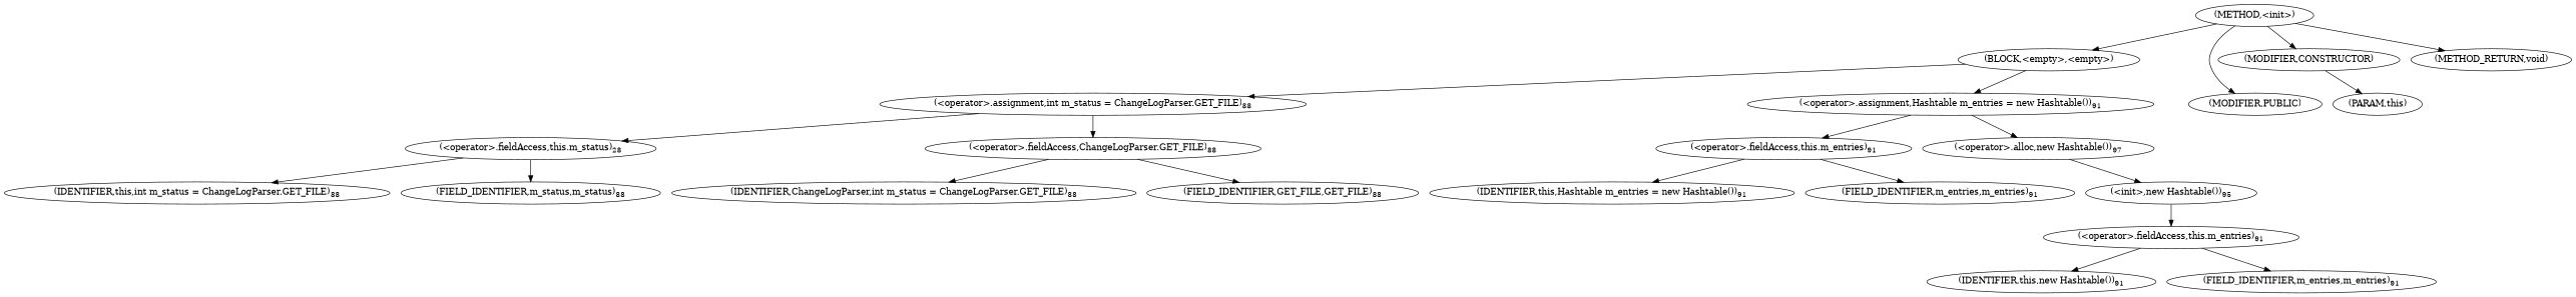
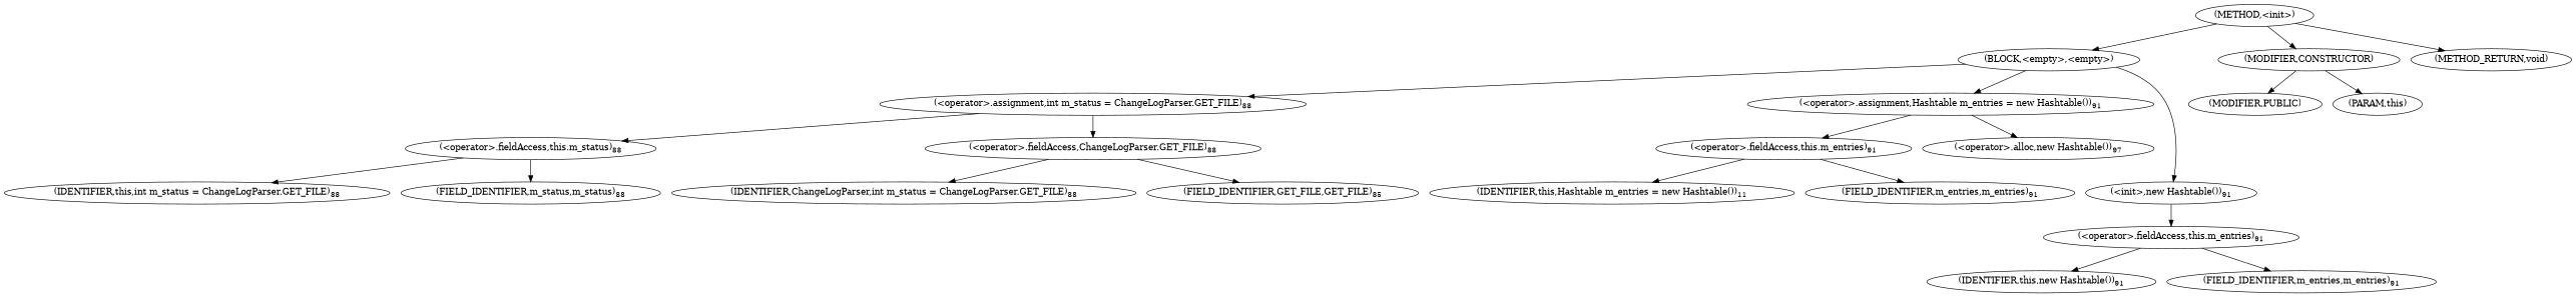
  digraph {
    n1 [label=<(METHOD,&lt;init&gt;)>]
    n2 [label=<(BLOCK,&lt;empty&gt;,&lt;empty&gt;)>]
    n3 [label=<(MODIFIER,CONSTRUCTOR)>]
    n4 [label=<(MODIFIER,PUBLIC)>]
    n5 [label=<(METHOD_RETURN,void)>]
    n6 [label=<(PARAM,this)>]
    n7 [label=<(&lt;operator&gt;.assignment,int m_status = ChangeLogParser.GET_FILE)<SUB>88</SUB>>]
    n8 [label=<(&lt;operator&gt;.assignment,Hashtable m_entries = new Hashtable())<SUB>91</SUB>>]
-   n9 [label=<(&lt;init&gt;,new Hashtable())<SUB>95</SUB>>]
-   n10 [label=<(&lt;operator&gt;.fieldAccess,this.m_status)<SUB>28</SUB>>]
+   n9 [label=<(&lt;init&gt;,new Hashtable())<SUB>91</SUB>>]
+   n10 [label=<(&lt;operator&gt;.fieldAccess,this.m_status)<SUB>88</SUB>>]
    n11 [label=<(&lt;operator&gt;.fieldAccess,ChangeLogParser.GET_FILE)<SUB>88</SUB>>]
    n12 [label=<(&lt;operator&gt;.fieldAccess,this.m_entries)<SUB>91</SUB>>]
    n13 [label=<(&lt;operator&gt;.alloc,new Hashtable())<SUB>97</SUB>>]
    n14 [label=<(&lt;operator&gt;.fieldAccess,this.m_entries)<SUB>91</SUB>>]
    n15 [label=<(IDENTIFIER,this,int m_status = ChangeLogParser.GET_FILE)<SUB>88</SUB>>]
    n16 [label=<(FIELD_IDENTIFIER,m_status,m_status)<SUB>88</SUB>>]
    n17 [label=<(IDENTIFIER,ChangeLogParser,int m_status = ChangeLogParser.GET_FILE)<SUB>88</SUB>>]
-   n18 [label=<(FIELD_IDENTIFIER,GET_FILE,GET_FILE)<SUB>88</SUB>>]
-   n19 [label=<(IDENTIFIER,this,Hashtable m_entries = new Hashtable())<SUB>91</SUB>>]
+   n18 [label=<(FIELD_IDENTIFIER,GET_FILE,GET_FILE)<SUB>85</SUB>>]
+   n19 [label=<(IDENTIFIER,this,Hashtable m_entries = new Hashtable())<SUB>11</SUB>>]
    n20 [label=<(FIELD_IDENTIFIER,m_entries,m_entries)<SUB>91</SUB>>]
    n21 [label=<(IDENTIFIER,this,new Hashtable())<SUB>91</SUB>>]
    n22 [label=<(FIELD_IDENTIFIER,m_entries,m_entries)<SUB>91</SUB>>]
    n1 -> n2
    n1 -> n3
-   n1 -> n4
+   n3 -> n4
    n1 -> n5
    n2 -> n7
    n2 -> n8
-   n13 -> n9
+   n2 -> n9
    n3 -> n6
    n7 -> n10
    n7 -> n11
    n8 -> n12
    n8 -> n13
    n9 -> n14
    n10 -> n15
    n10 -> n16
    n11 -> n17
    n11 -> n18
    n12 -> n19
    n12 -> n20
    n14 -> n21
    n14 -> n22
  }
